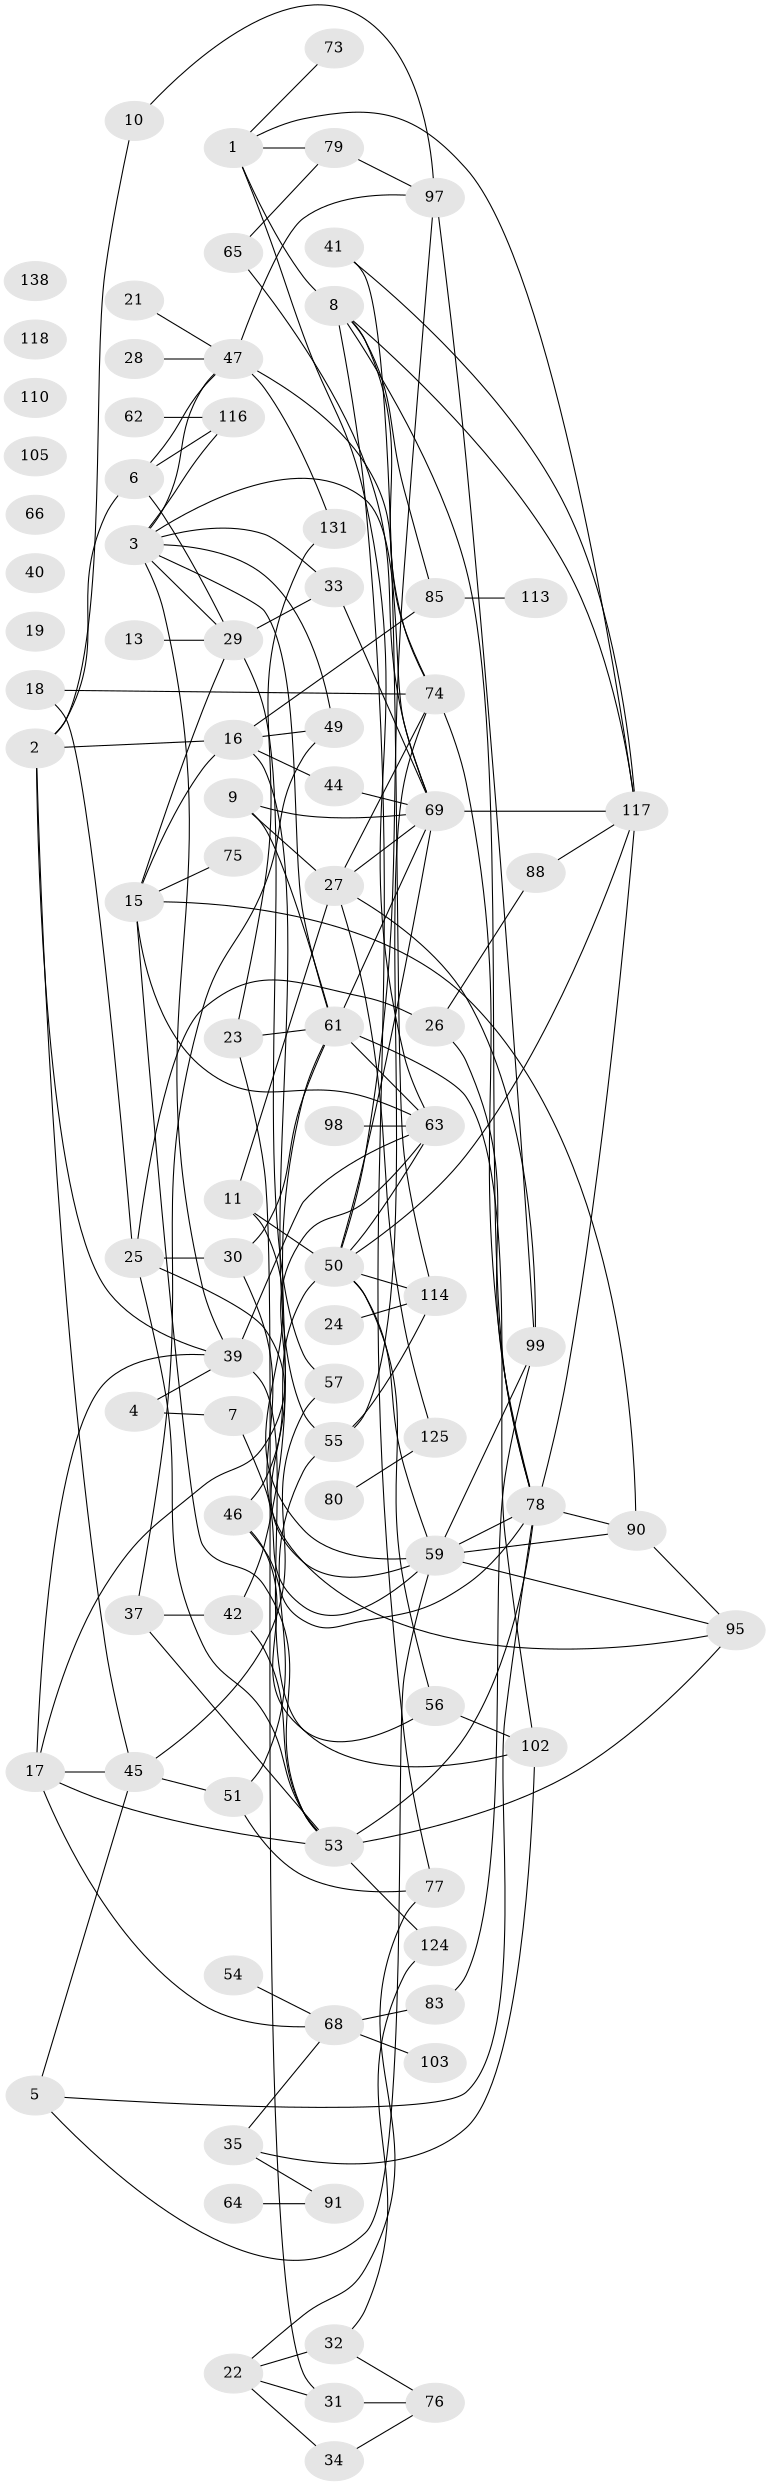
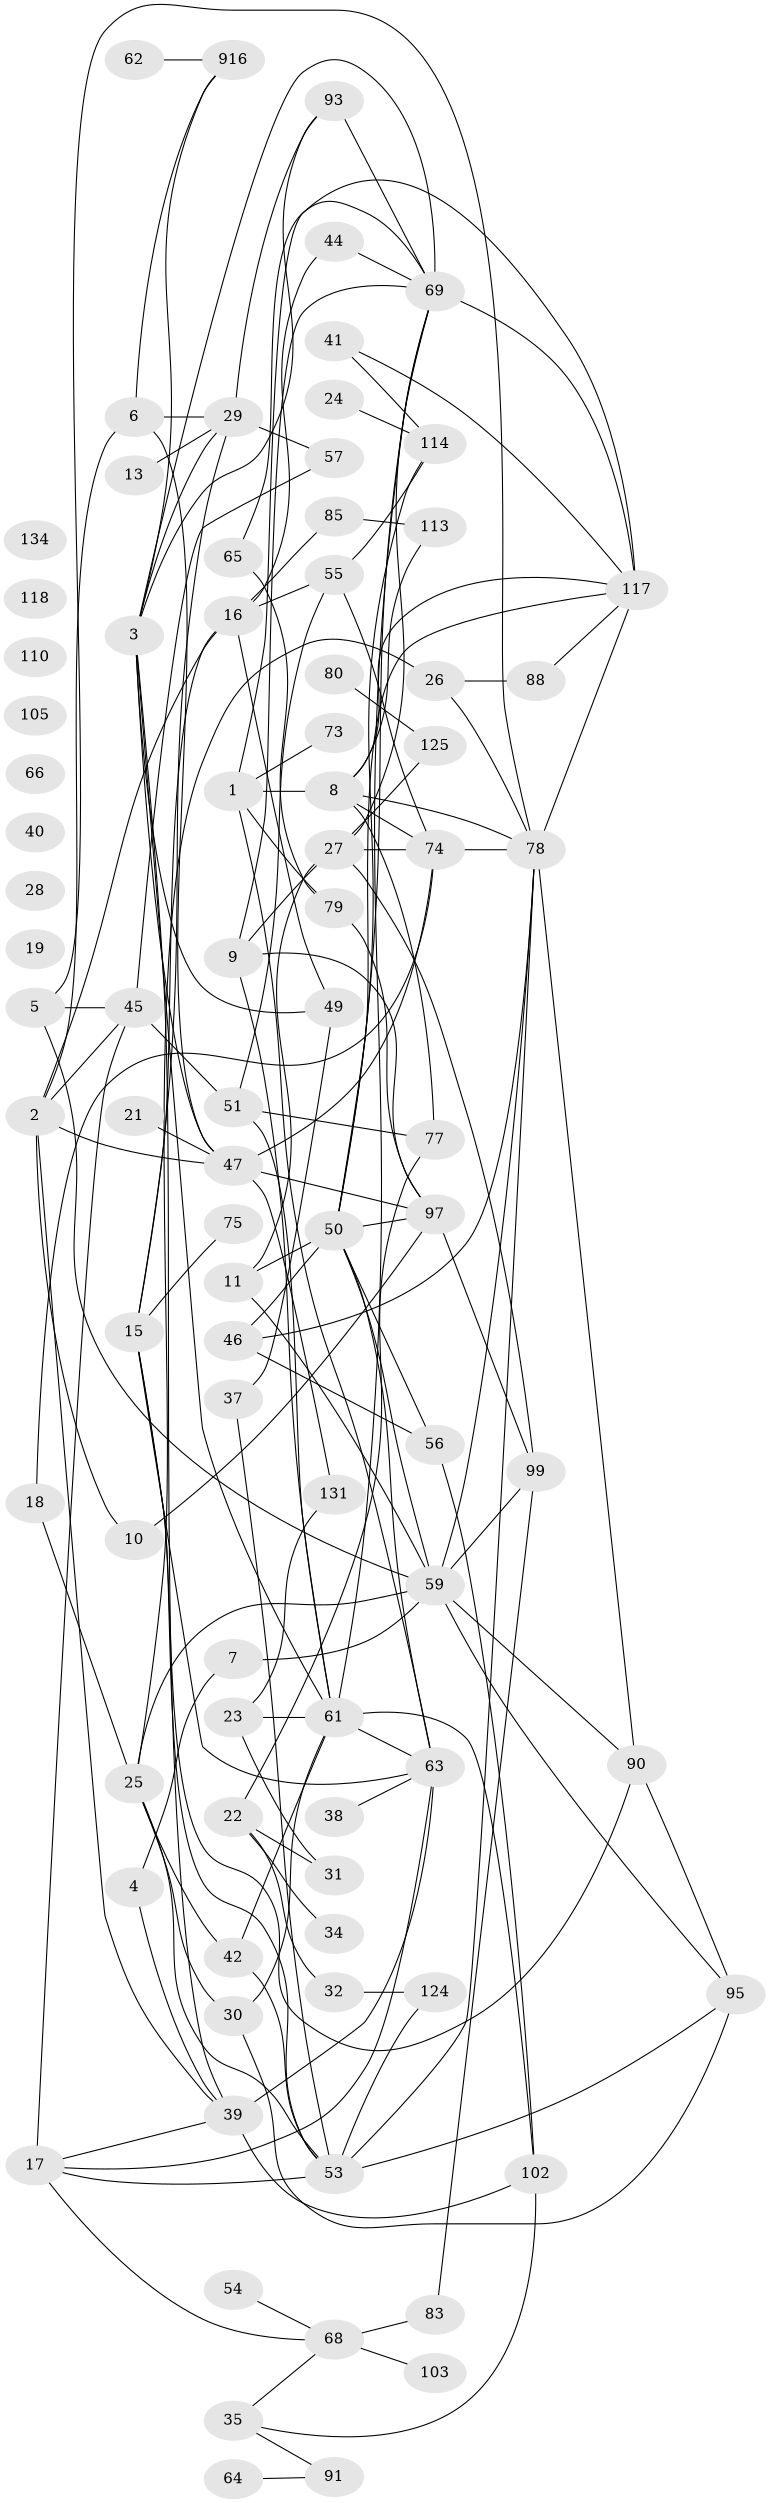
  graph {
    rankdir=LR
    node [color=gray90 style=filled]
    1 [super="+12"]
    8 [super="+133"]
    63 [super="+123"]
    73
    79
    117 [super="+121"]
    78 [super="+105"]
    74 [super="+132"]
    77 [super="+128"]
    85
    97 [super="+98"]
    2 [super="+67"]
    6 [super="+14"]
    10 [super="+86"]
    16 [super="+109"]
    39 [super="+120"]
    45 [super="+100"]
    47 [super="+89"]
    29 [super="+92"]
-   116
+   116 [label=916]
    49
    44
    55 [super="+87"]
    102 [super="+122"]
    57
    51 [super="+107"]
    131
    3 [super="+20"]
-   33
+   33 [label=93]
    61 [super="+119"]
    69 [super="+108"]
    27 [super="+106"]
    99 [super="+112"]
    125
    4 [super="+52"]
    7
    59 [super="+81"]
    5
    90
    95
    113
    9 [super="+58"]
    11
    50 [super="+93"]
    114
    56
    13
    15 [super="+72"]
    53 [super="+130"]
    75
    124
    17 [super="+104"]
    68 [super="+82"]
    83
    103
    25 [super="+129"]
    30 [super="+94"]
    26 [super="+36"]
    42 [super="+43"]
    18
-   76 [super="+84"]
    32
    19
    21
    22 [super="+96"]
    31 [super="+70"]
    34 [super="+60"]
    23
    24
    88 [super="+126"]
    28
    35 [super="+111"]
    91
    37 [super="+48"]
-   38 [label=98]
+   38
    40
    41
    46
    54 [super="+115"]
    62
    64
    65
    66
    80 [super="+127"]
    n85 [label=105]
    110
    118
-   134 [label=138]
+   134
    1 -- 8
    1 -- 63
    1 -- 73
    1 -- 79
    1 -- 117
    8 -- 117
    8 -- 78
    8 -- 74
    8 -- 77
-   8 -- 85
+   8 -- 113
    79 -- 97
    78 -- 117
    78 -- 90
    74 -- 78
    85 -- 113
    97 -- 99
    2 -- 6
    2 -- 10
    2 -- 16
    2 -- 39
    2 -- 45
-   28 -- 47
+   2 -- 47
    6 -- 47
    6 -- 29
    6 -- 116
    10 -- 97
    16 -- 85
    16 -- 49
    16 -- 44
    16 -- 55
    39 -- 63
    39 -- 102
    45 -- 57
    45 -- 51
    47 -- 74
    47 -- 97
    47 -- 131
    29 -- 57
    29 -- 33
    44 -- 69
    55 -- 74
    55 -- 114
    51 -- 77
    51 -- 55
+   51 -- 61
    3 -- 39
    3 -- 47
    3 -- 29
    3 -- 116
    3 -- 49
    3 -- 33
    3 -- 61
    3 -- 69
    33 -- 69
    61 -- 63
    61 -- 102
    61 -- 69
    69 -- 117
    27 -- 74
    27 -- 69
    27 -- 99
    27 -- 125
    4 -- 39
    4 -- 7
    7 -- 59
    59 -- 78
    59 -- 99
    59 -- 90
    59 -- 95
    5 -- 78
    5 -- 45
    5 -- 59
    90 -- 95
+   9 -- 97
    9 -- 61 [weight=2]
    9 -- 69
    9 -- 27
    11 -- 27
    11 -- 59
    11 -- 50
    50 -- 63
    50 -- 117
    50 -- 97
    50 -- 69
    50 -- 59
    50 -- 114
    50 -- 56
    56 -- 102
    13 -- 29
    15 -- 63
    15 -- 16
    15 -- 29
    15 -- 90
    15 -- 53
    15 -- 75
    53 -- 78
    53 -- 95
    53 -- 124
    17 -- 63
    17 -- 39
    17 -- 45
    17 -- 53
    17 -- 68
    68 -- 83
    68 -- 103
    83 -- 99
    25 -- 59
    25 -- 53
    25 -- 30
    25 -- 26
-   37 -- 42
+   25 -- 42
    30 -- 61
    30 -- 95
    26 -- 78
    26 -- 88
    42 -- 61
    42 -- 53
    18 -- 74
    18 -- 25
    32 -- 124
-   32 -- 76
    21 -- 47
    22 -- 77
    22 -- 32
    22 -- 31
    22 -- 34
-   31 -- 76
-   34 -- 76
    23 -- 131
    23 -- 61
    23 -- 31
    24 -- 114
    88 -- 117
    35 -- 102
    35 -- 68
    35 -- 91
    37 -- 49
    37 -- 53
    38 -- 63
    41 -- 117
    41 -- 114
    46 -- 78
    46 -- 50
    46 -- 56
    54 -- 68
    62 -- 116
    64 -- 91
    65 -- 79
    65 -- 69
    80 -- 125
  }
